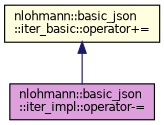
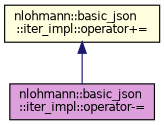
  digraph {
    rankdir=TB
    node [color=black fontname=Helvetica fontsize=10 shape=record style=filled]
-   n1 [fillcolor=lightyellow fontcolor=black height=0.2 label="nlohmann::basic_json\l::iter_basic::operator+=" width=0.4]
+   n1 [fillcolor=lightyellow fontcolor=black height=0.2 label="nlohmann::basic_json\l::iter_impl::operator+=" width=0.4]
    n2 [fillcolor=plum height=0.2 label="nlohmann::basic_json\l::iter_impl::operator-=" width=0.4]
    n1 -> n2 [color=midnightblue dir=back fontname=Helvetica fontsize=10 labelfontname=Helvetica labelfontsize=10 style=solid]
  }
